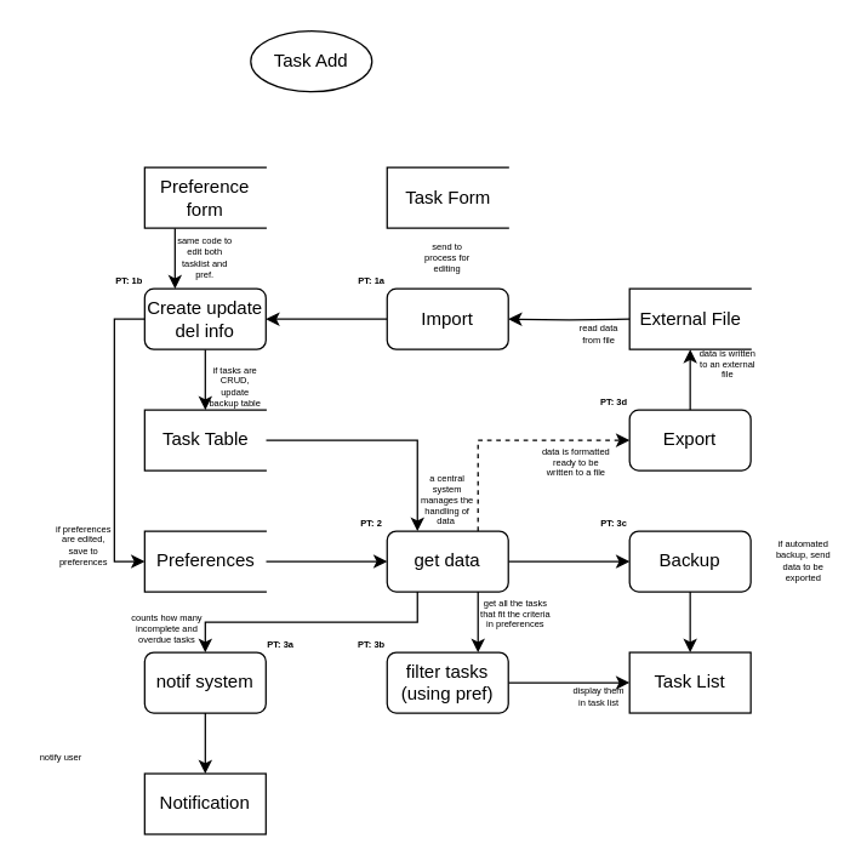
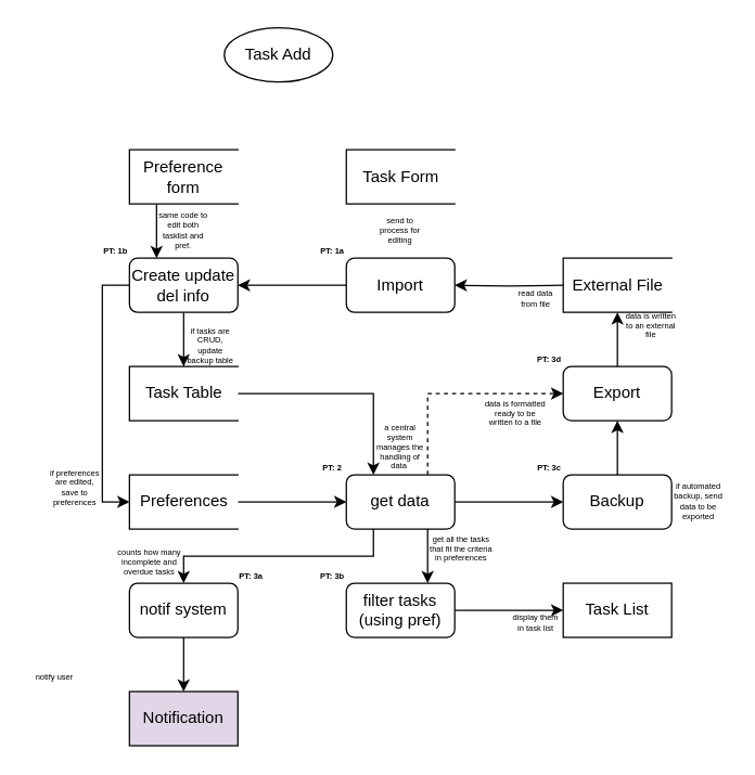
  <mxCell id="0" />
  <mxCell id="1" parent="0" />
  <mxCell id="2" value="Task List" style="rounded=0;whiteSpace=wrap;html=1;" parent="1" vertex="1"><mxGeometry x="415" y="430" width="80" height="40" as="geometry" /></mxCell>
  <mxCell id="3" style="edgeStyle=orthogonalEdgeStyle;rounded=0;orthogonalLoop=1;jettySize=auto;html=1;" parent="1" source="4" target="17" edge="1"><mxGeometry relative="1" as="geometry"><Array as="points" /></mxGeometry></mxCell>
  <mxCell id="4" value="Preferences" style="html=1;dashed=0;whitespace=wrap;shape=partialRectangle;right=0;" parent="1" vertex="1"><mxGeometry x="95" y="350" width="80" height="40" as="geometry" /></mxCell>
  <mxCell id="5" style="edgeStyle=orthogonalEdgeStyle;rounded=0;orthogonalLoop=1;jettySize=auto;html=1;" parent="1" source="6" target="17" edge="1"><mxGeometry relative="1" as="geometry"><Array as="points"><mxPoint x="275" y="290" /></Array></mxGeometry></mxCell>
  <mxCell id="6" value="Task Table" style="html=1;dashed=0;whitespace=wrap;shape=partialRectangle;right=0;" parent="1" vertex="1"><mxGeometry x="95" y="270" width="80" height="40" as="geometry" /></mxCell>
  <mxCell id="7" value="External File" style="html=1;dashed=0;whitespace=wrap;shape=partialRectangle;right=0;" parent="1" vertex="1"><mxGeometry x="415" y="190" width="80" height="40" as="geometry" /></mxCell>
  <mxCell id="8" style="edgeStyle=orthogonalEdgeStyle;rounded=0;orthogonalLoop=1;jettySize=auto;html=1;" parent="1" source="9" target="7" edge="1"><mxGeometry relative="1" as="geometry" /></mxCell>
  <mxCell id="9" value="Export" style="rounded=1;whiteSpace=wrap;html=1;" parent="1" vertex="1"><mxGeometry x="415" y="270" width="80" height="40" as="geometry" /></mxCell>
- <mxCell id="10" style="edgeStyle=orthogonalEdgeStyle;rounded=0;orthogonalLoop=1;jettySize=auto;html=1;" parent="1" source="11" target="2" edge="1"><mxGeometry relative="1" as="geometry" /></mxCell>
+ <mxCell id="10" style="edgeStyle=orthogonalEdgeStyle;rounded=0;orthogonalLoop=1;jettySize=auto;html=1;entryX=0.5;entryY=1;entryDx=0;entryDy=0;" parent="1" source="11" target="9" edge="1"><mxGeometry relative="1" as="geometry" /></mxCell>
  <mxCell id="11" value="Backup" style="rounded=1;whiteSpace=wrap;html=1;" parent="1" vertex="1"><mxGeometry x="415" y="350" width="80" height="40" as="geometry" /></mxCell>
  <mxCell id="12" style="edgeStyle=orthogonalEdgeStyle;rounded=0;orthogonalLoop=1;jettySize=auto;html=1;entryX=1;entryY=0.5;entryDx=0;entryDy=0;" parent="1" target="50" edge="1"><mxGeometry relative="1" as="geometry"><mxPoint x="415" y="210" as="sourcePoint" /></mxGeometry></mxCell>
  <mxCell id="13" style="edgeStyle=orthogonalEdgeStyle;rounded=0;orthogonalLoop=1;jettySize=auto;html=1;dashed=1;" parent="1" source="17" target="9" edge="1"><mxGeometry relative="1" as="geometry"><Array as="points"><mxPoint x="315" y="290" /></Array></mxGeometry></mxCell>
  <mxCell id="14" style="edgeStyle=orthogonalEdgeStyle;rounded=0;orthogonalLoop=1;jettySize=auto;html=1;" parent="1" source="17" target="11" edge="1"><mxGeometry relative="1" as="geometry"><Array as="points"><mxPoint x="315" y="370" /></Array></mxGeometry></mxCell>
  <mxCell id="15" style="edgeStyle=orthogonalEdgeStyle;rounded=0;orthogonalLoop=1;jettySize=auto;html=1;" parent="1" source="17" target="22" edge="1"><mxGeometry relative="1" as="geometry"><Array as="points"><mxPoint x="315" y="410" /><mxPoint x="315" y="410" /></Array></mxGeometry></mxCell>
  <mxCell id="16" style="edgeStyle=orthogonalEdgeStyle;rounded=0;orthogonalLoop=1;jettySize=auto;html=1;" parent="1" source="17" target="25" edge="1"><mxGeometry relative="1" as="geometry"><Array as="points"><mxPoint x="275" y="410" /><mxPoint x="135" y="410" /></Array></mxGeometry></mxCell>
  <mxCell id="17" value="get data" style="rounded=1;whiteSpace=wrap;html=1;" parent="1" vertex="1"><mxGeometry x="255" y="350" width="80" height="40" as="geometry" /></mxCell>
  <mxCell id="18" style="edgeStyle=orthogonalEdgeStyle;rounded=0;orthogonalLoop=1;jettySize=auto;html=1;" parent="1" source="20" target="4" edge="1"><mxGeometry relative="1" as="geometry"><Array as="points"><mxPoint x="75" y="210" /><mxPoint x="75" y="370" /></Array></mxGeometry></mxCell>
  <mxCell id="19" style="edgeStyle=orthogonalEdgeStyle;rounded=0;orthogonalLoop=1;jettySize=auto;html=1;" parent="1" source="20" target="6" edge="1"><mxGeometry relative="1" as="geometry" /></mxCell>
  <mxCell id="20" value="Create update del info" style="rounded=1;whiteSpace=wrap;html=1;" parent="1" vertex="1"><mxGeometry x="95" y="190" width="80" height="40" as="geometry" /></mxCell>
  <mxCell id="21" style="edgeStyle=orthogonalEdgeStyle;rounded=0;orthogonalLoop=1;jettySize=auto;html=1;" parent="1" source="22" target="2" edge="1"><mxGeometry relative="1" as="geometry" /></mxCell>
  <mxCell id="22" value="filter tasks (using pref)" style="rounded=1;whiteSpace=wrap;html=1;" parent="1" vertex="1"><mxGeometry x="255" y="430" width="80" height="40" as="geometry" /></mxCell>
- <mxCell id="23" value="Notification" style="rounded=0;whiteSpace=wrap;html=1;" parent="1" vertex="1"><mxGeometry x="95" y="510" width="80" height="40" as="geometry" /></mxCell>
+ <mxCell id="23" value="Notification" style="rounded=0;whiteSpace=wrap;html=1;fillColor=#e1d5e7;" parent="1" vertex="1"><mxGeometry x="95" y="510" width="80" height="40" as="geometry" /></mxCell>
  <mxCell id="24" style="edgeStyle=orthogonalEdgeStyle;rounded=0;orthogonalLoop=1;jettySize=auto;html=1;" parent="1" source="25" target="23" edge="1"><mxGeometry relative="1" as="geometry" /></mxCell>
  <mxCell id="25" value="notif system" style="rounded=1;whiteSpace=wrap;html=1;" parent="1" vertex="1"><mxGeometry x="95" y="430" width="80" height="40" as="geometry" /></mxCell>
  <mxCell id="26" value="Task Add" style="ellipse;whiteSpace=wrap;html=1;" parent="1" vertex="1"><mxGeometry x="165" y="20" width="80" height="40" as="geometry" /></mxCell>
  <mxCell id="27" style="edgeStyle=orthogonalEdgeStyle;rounded=0;orthogonalLoop=1;jettySize=auto;html=1;" parent="1" source="28" target="20" edge="1"><mxGeometry relative="1" as="geometry"><Array as="points"><mxPoint x="115" y="170" /><mxPoint x="115" y="170" /></Array></mxGeometry></mxCell>
  <mxCell id="28" value="Preference form" style="html=1;dashed=0;whitespace=wrap;shape=partialRectangle;right=0;whiteSpace=wrap;" parent="1" vertex="1"><mxGeometry x="95" y="110" width="80" height="40" as="geometry" /></mxCell>
  <mxCell id="29" value="Task Form" style="html=1;dashed=0;whitespace=wrap;shape=partialRectangle;right=0;" parent="1" vertex="1"><mxGeometry x="255" y="110" width="80" height="40" as="geometry" /></mxCell>
  <mxCell id="30" value="same code to edit both tasklist and pref." style="text;html=1;strokeColor=none;fillColor=none;align=center;verticalAlign=middle;whiteSpace=wrap;rounded=0;fontSize=6;" vertex="1" parent="1"><mxGeometry x="115" y="150" width="40" height="40" as="geometry" /></mxCell>
  <mxCell id="31" value="if preferences are edited, save to preferences" style="text;html=1;strokeColor=none;fillColor=none;align=center;verticalAlign=middle;whiteSpace=wrap;rounded=0;fontSize=6;" vertex="1" parent="1"><mxGeometry x="35" y="350" width="40" height="20" as="geometry" /></mxCell>
  <mxCell id="32" value="if tasks are CRUD, update backup table" style="text;html=1;strokeColor=none;fillColor=none;align=center;verticalAlign=middle;whiteSpace=wrap;rounded=0;fontSize=6;" vertex="1" parent="1"><mxGeometry x="135" y="240" width="40" height="30" as="geometry" /></mxCell>
  <mxCell id="33" value="a central system manages the handling of data&amp;nbsp;" style="text;html=1;strokeColor=none;fillColor=none;align=center;verticalAlign=middle;whiteSpace=wrap;rounded=0;fontSize=6;" vertex="1" parent="1"><mxGeometry x="275" y="310" width="40" height="40" as="geometry" /></mxCell>
  <mxCell id="34" value="read data from file" style="text;html=1;strokeColor=none;fillColor=none;align=center;verticalAlign=middle;whiteSpace=wrap;rounded=0;fontSize=6;" vertex="1" parent="1"><mxGeometry x="375" y="210" width="40" height="20" as="geometry" /></mxCell>
  <mxCell id="35" value="send to process for editing" style="text;html=1;strokeColor=none;fillColor=none;align=center;verticalAlign=middle;whiteSpace=wrap;rounded=0;fontSize=6;" vertex="1" parent="1"><mxGeometry x="275" y="160" width="40" height="20" as="geometry" /></mxCell>
- <mxCell id="36" value="if automated backup, send data to be exported" style="text;html=1;strokeColor=none;fillColor=none;align=center;verticalAlign=middle;whiteSpace=wrap;rounded=0;fontSize=6;" vertex="1" parent="1"><mxGeometry x="510" y="360" width="40" height="20" as="geometry" /></mxCell>
+ <mxCell id="36" value="if automated backup, send data to be exported" style="text;html=1;strokeColor=none;fillColor=none;align=center;verticalAlign=middle;whiteSpace=wrap;rounded=0;fontSize=6;" vertex="1" parent="1"><mxGeometry x="495" y="360" width="40" height="20" as="geometry" /></mxCell>
  <mxCell id="37" value="data is written to an external file" style="text;html=1;strokeColor=none;fillColor=none;align=center;verticalAlign=middle;whiteSpace=wrap;rounded=0;fontSize=6;" vertex="1" parent="1"><mxGeometry x="460" y="230" width="40" height="20" as="geometry" /></mxCell>
  <mxCell id="38" value="data is formatted ready to be written to a file" style="text;html=1;strokeColor=none;fillColor=none;align=center;verticalAlign=middle;whiteSpace=wrap;rounded=0;fontSize=6;" vertex="1" parent="1"><mxGeometry x="355" y="290" width="50" height="30" as="geometry" /></mxCell>
  <mxCell id="39" value="get all the tasks that fit the criteria in preferences" style="text;html=1;strokeColor=none;fillColor=none;align=center;verticalAlign=middle;whiteSpace=wrap;rounded=0;fontSize=6;" vertex="1" parent="1"><mxGeometry x="315" y="390" width="50" height="30" as="geometry" /></mxCell>
  <mxCell id="40" value="display them in task list" style="text;html=1;strokeColor=none;fillColor=none;align=center;verticalAlign=middle;whiteSpace=wrap;rounded=0;fontSize=6;" vertex="1" parent="1"><mxGeometry x="375" y="450" width="40" height="20" as="geometry" /></mxCell>
  <mxCell id="41" value="counts how many incomplete and overdue tasks" style="text;html=1;strokeColor=none;fillColor=none;align=center;verticalAlign=middle;whiteSpace=wrap;rounded=0;fontSize=6;" vertex="1" parent="1"><mxGeometry x="85" y="400" width="50" height="30" as="geometry" /></mxCell>
  <mxCell id="42" value="notify user" style="text;html=1;strokeColor=none;fillColor=none;align=center;verticalAlign=middle;whiteSpace=wrap;rounded=0;fontSize=6;" vertex="1" parent="1"><mxGeometry x="20" y="490" width="40" height="20" as="geometry" /></mxCell>
  <mxCell id="43" value="PT: 1b" style="text;html=1;strokeColor=none;fillColor=none;align=center;verticalAlign=middle;whiteSpace=wrap;rounded=0;fontSize=6;fontStyle=1" vertex="1" parent="1"><mxGeometry x="75" y="180" width="20" height="10" as="geometry" /></mxCell>
  <mxCell id="44" value="PT: 2" style="text;html=1;strokeColor=none;fillColor=none;align=center;verticalAlign=middle;whiteSpace=wrap;rounded=0;fontSize=6;fontStyle=1" vertex="1" parent="1"><mxGeometry x="235" y="340" width="20" height="10" as="geometry" /></mxCell>
  <mxCell id="45" value="PT: 3a" style="text;html=1;strokeColor=none;fillColor=none;align=center;verticalAlign=middle;whiteSpace=wrap;rounded=0;fontSize=6;fontStyle=1" vertex="1" parent="1"><mxGeometry x="175" y="420" width="20" height="10" as="geometry" /></mxCell>
  <mxCell id="46" value="PT: 3b" style="text;html=1;strokeColor=none;fillColor=none;align=center;verticalAlign=middle;whiteSpace=wrap;rounded=0;fontSize=6;fontStyle=1" vertex="1" parent="1"><mxGeometry x="235" y="420" width="20" height="10" as="geometry" /></mxCell>
  <mxCell id="47" value="PT: 3c" style="text;html=1;strokeColor=none;fillColor=none;align=center;verticalAlign=middle;whiteSpace=wrap;rounded=0;fontSize=6;fontStyle=1" vertex="1" parent="1"><mxGeometry x="395" y="340" width="20" height="10" as="geometry" /></mxCell>
  <mxCell id="48" value="PT: 3d" style="text;html=1;strokeColor=none;fillColor=none;align=center;verticalAlign=middle;whiteSpace=wrap;rounded=0;fontSize=6;fontStyle=1" vertex="1" parent="1"><mxGeometry x="395" y="260" width="20" height="10" as="geometry" /></mxCell>
  <mxCell id="49" style="edgeStyle=orthogonalEdgeStyle;rounded=0;orthogonalLoop=1;jettySize=auto;html=1;fontSize=6;" edge="1" parent="1" source="50" target="20"><mxGeometry relative="1" as="geometry" /></mxCell>
  <mxCell id="50" value="Import" style="rounded=1;whiteSpace=wrap;html=1;" vertex="1" parent="1"><mxGeometry x="255" y="190" width="80" height="40" as="geometry" /></mxCell>
  <mxCell id="51" value="PT: 1a" style="text;html=1;strokeColor=none;fillColor=none;align=center;verticalAlign=middle;whiteSpace=wrap;rounded=0;fontSize=6;fontStyle=1" vertex="1" parent="1"><mxGeometry x="235" y="180" width="20" height="10" as="geometry" /></mxCell>
